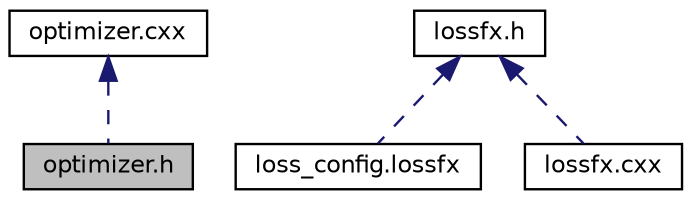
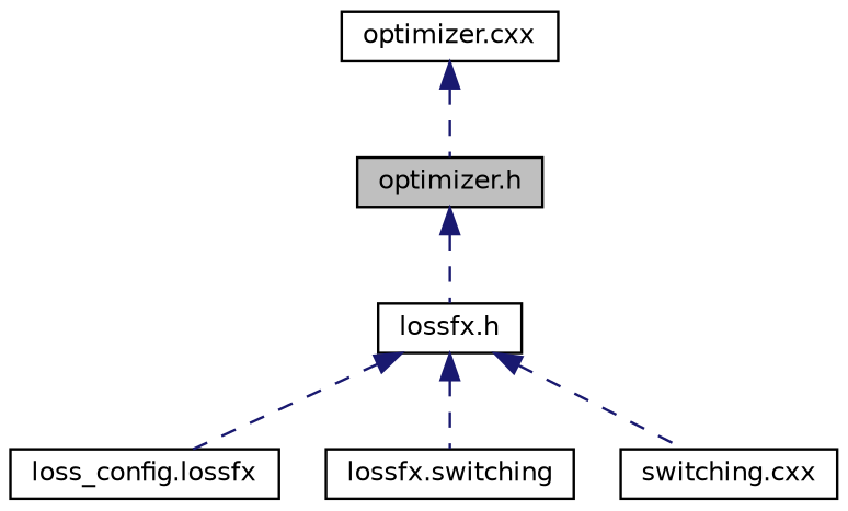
  digraph {
    node [color=black fillcolor=white fontname=Helvetica fontsize=10 shape=record style=filled]
    edge [color=midnightblue dir=back fontname=Helvetica fontsize=10 labelfontname=Helvetica labelfontsize=10 style=dashed]
    n1 [fillcolor=grey75 fontcolor=black height=0.2 label="optimizer.h" width=0.4]
    n2 [height=0.2 label="lossfx.h" width=0.4]
    n3 [height=0.2 label="loss_config.lossfx" width=0.4]
-   n4 [height=0.2 label="lossfx.cxx" width=0.4]
+   n4 [height=0.2 label="lossfx.switching" width=0.4]
+   n5 [height=0.2 label="switching.cxx" width=0.4]
    n6 [height=0.2 label="optimizer.cxx" width=0.4]
+   n1 -> n2
    n2 -> n3
    n2 -> n4
+   n2 -> n5
    n6 -> n1
  }
